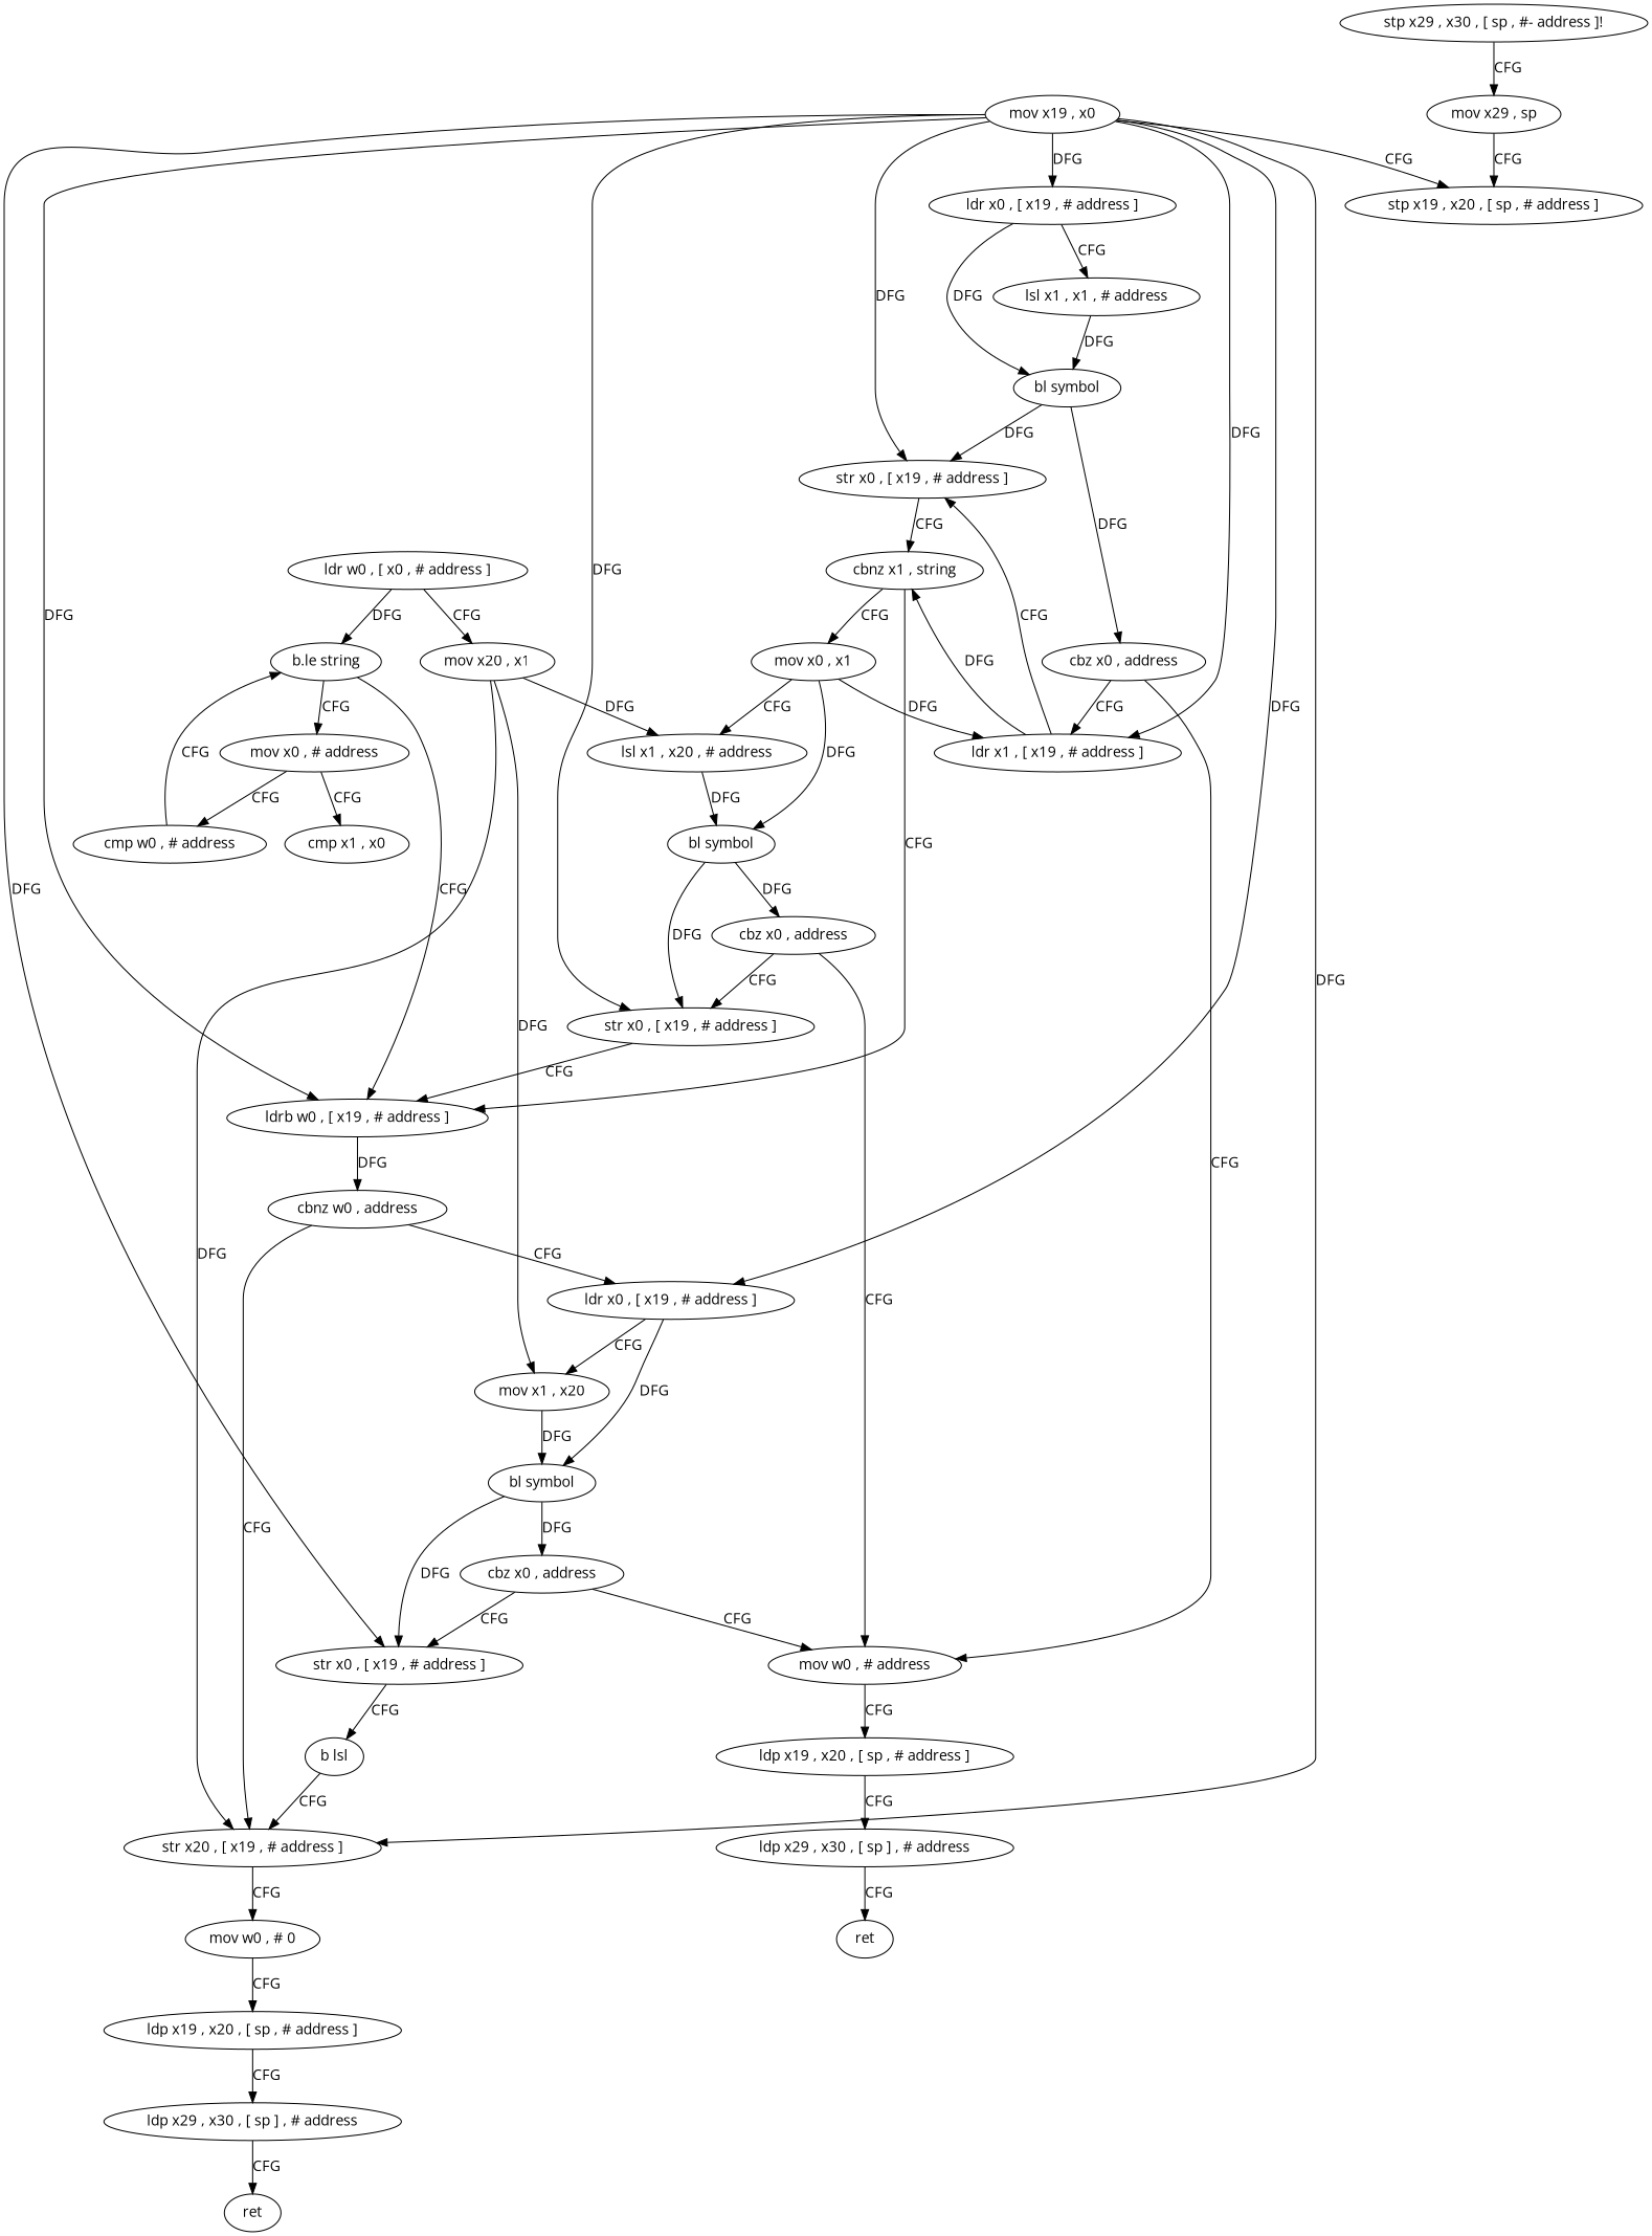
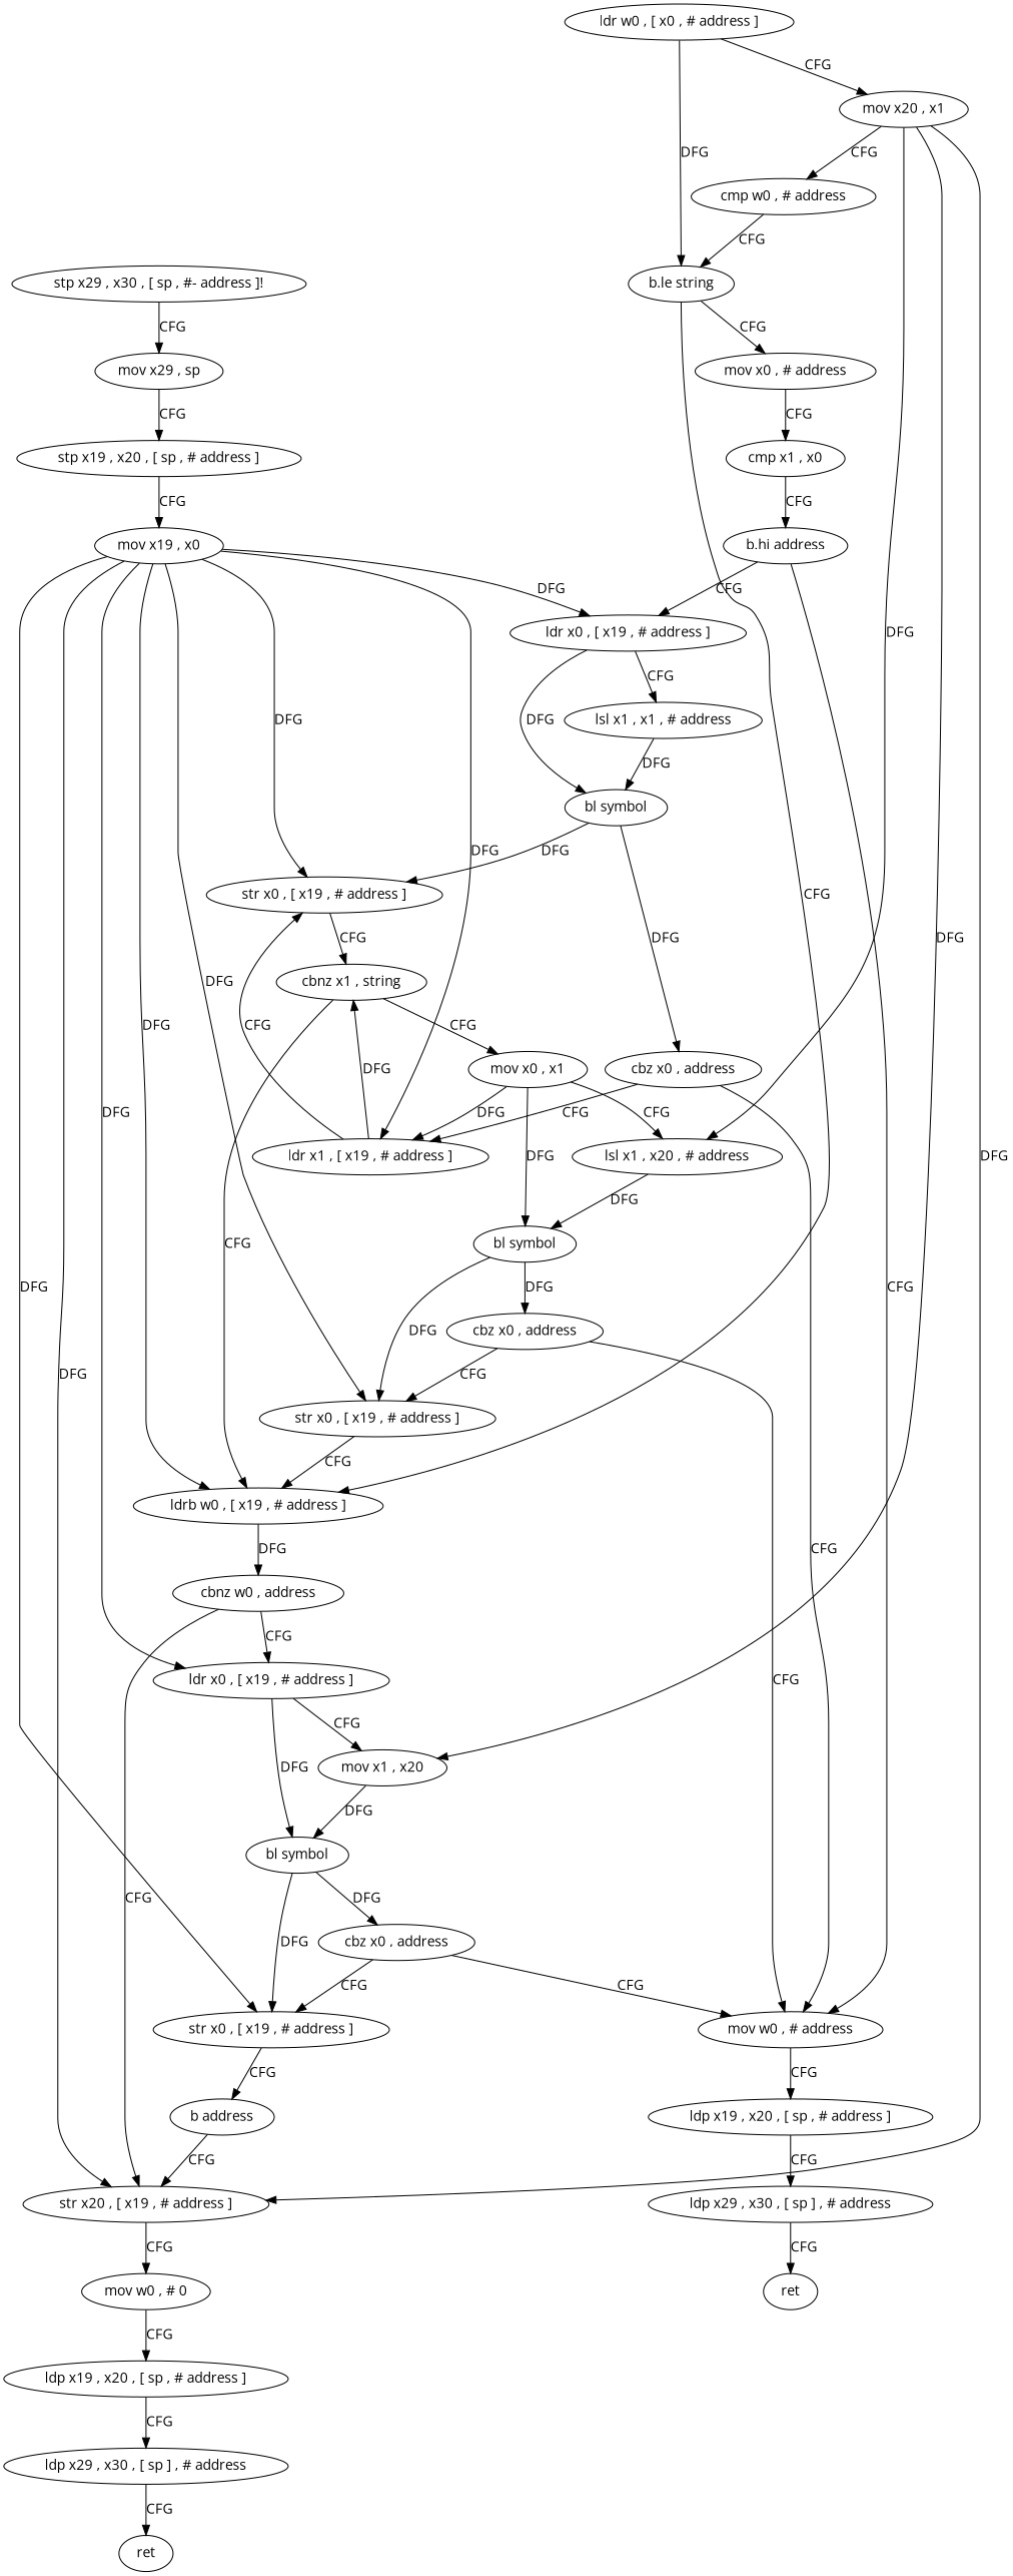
  digraph {
    fontname="Open Sans"
    node [fontname="Open Sans"]
    edge [fontname="Open Sans"]
    n1 [label="stp x29 , x30 , [ sp , #- address ]!"]
    n2 [label="mov x29 , sp"]
    n3 [label="stp x19 , x20 , [ sp , # address ]"]
    n4 [label="mov x19 , x0"]
    n5 [label="ldrb w0 , [ x19 , # address ]"]
    n6 [label="ldr x0 , [ x19 , # address ]"]
    n7 [label="str x20 , [ x19 , # address ]"]
    n8 [label="ldr x0 , [ x19 , # address ]"]
    n9 [label="str x0 , [ x19 , # address ]"]
    n10 [label="ldr x1 , [ x19 , # address ]"]
    n11 [label="str x0 , [ x19 , # address ]"]
    n12 [label="str x0 , [ x19 , # address ]"]
    n13 [label="ldr w0 , [ x0 , # address ]"]
    n14 [label="mov x20 , x1"]
    n15 [label="b.le string"]
    n16 [label="cbnz w0 , address"]
    n17 [label="mov x1 , x20"]
    n18 [label="bl symbol"]
    n19 [label="mov w0 , # 0"]
    n20 [label="lsl x1 , x1 , # address"]
    n21 [label="bl symbol"]
-   n22 [label="b lsl"]
+   n22 [label="b address"]
    n23 [label="cbnz x1 , string"]
    n24 [label="cmp w0 , # address"]
    n25 [label="lsl x1 , x20 , # address"]
    n26 [label="mov x0 , # address"]
    n27 [label="bl symbol"]
    n28 [label="cmp x1 , x0"]
+   n29 [label="b.hi address"]
    n30 [label="cbz x0 , address"]
    n31 [label="ldp x19 , x20 , [ sp , # address ]"]
    n32 [label="mov w0 , # address"]
    n33 [label="ldp x19 , x20 , [ sp , # address ]"]
    n34 [label="ldp x29 , x30 , [ sp ] , # address"]
    n35 [label="cbz x0 , address"]
    n36 [label="ldp x29 , x30 , [ sp ] , # address"]
    n37 [label=ret]
    n38 [label=ret]
    n39 [label="mov x0 , x1"]
    n40 [label="cbz x0 , address"]
    n1 -> n2 [label=CFG]
    n2 -> n3 [label=CFG]
-   n4 -> n3 [label=CFG]
+   n3 -> n4 [label=CFG]
    n4 -> n5 [label=DFG]
    n4 -> n6 [label=DFG]
    n4 -> n7 [label=DFG]
    n4 -> n8 [label=DFG]
    n4 -> n9 [label=DFG]
    n4 -> n10 [label=DFG]
    n4 -> n11 [label=DFG]
    n4 -> n12 [label=DFG]
    n5 -> n16 [label=DFG]
    n6 -> n17 [label=CFG]
    n6 -> n18 [label=DFG]
    n7 -> n19 [label=CFG]
    n8 -> n20 [label=CFG]
    n8 -> n21 [label=DFG]
    n9 -> n22 [label=CFG]
    n10 -> n11 [label=CFG]
    n10 -> n23 [label=DFG]
    n11 -> n23 [label=CFG]
    n12 -> n5 [label=CFG]
    n13 -> n14 [label=CFG]
    n13 -> n15 [label=DFG]
    n14 -> n7 [label=DFG]
    n14 -> n17 [label=DFG]
-   n26 -> n24 [label=CFG]
+   n14 -> n24 [label=CFG]
    n14 -> n25 [label=DFG]
    n15 -> n5 [label=CFG]
    n15 -> n26 [label=CFG]
    n16 -> n6 [label=CFG]
    n16 -> n7 [label=CFG]
    n17 -> n18 [label=DFG]
    n18 -> n9 [label=DFG]
    n18 -> n30 [label=DFG]
    n19 -> n31 [label=CFG]
    n20 -> n21 [label=DFG]
    n21 -> n11 [label=DFG]
    n21 -> n35 [label=DFG]
    n22 -> n7 [label=CFG]
    n23 -> n5 [label=CFG]
    n23 -> n39 [label=CFG]
    n24 -> n15 [label=CFG]
    n25 -> n27 [label=DFG]
    n26 -> n28 [label=CFG]
    n27 -> n12 [label=DFG]
    n27 -> n40 [label=DFG]
+   n28 -> n29 [label=CFG]
+   n29 -> n8 [label=CFG]
+   n29 -> n32 [label=CFG]
    n30 -> n9 [label=CFG]
    n30 -> n32 [label=CFG]
    n31 -> n36 [label=CFG]
    n32 -> n33 [label=CFG]
    n33 -> n34 [label=CFG]
    n34 -> n38 [label=CFG]
    n35 -> n10 [label=CFG]
    n35 -> n32 [label=CFG]
    n36 -> n37 [label=CFG]
    n39 -> n10 [label=DFG]
    n39 -> n25 [label=CFG]
    n39 -> n27 [label=DFG]
    n40 -> n12 [label=CFG]
    n40 -> n32 [label=CFG]
  }
